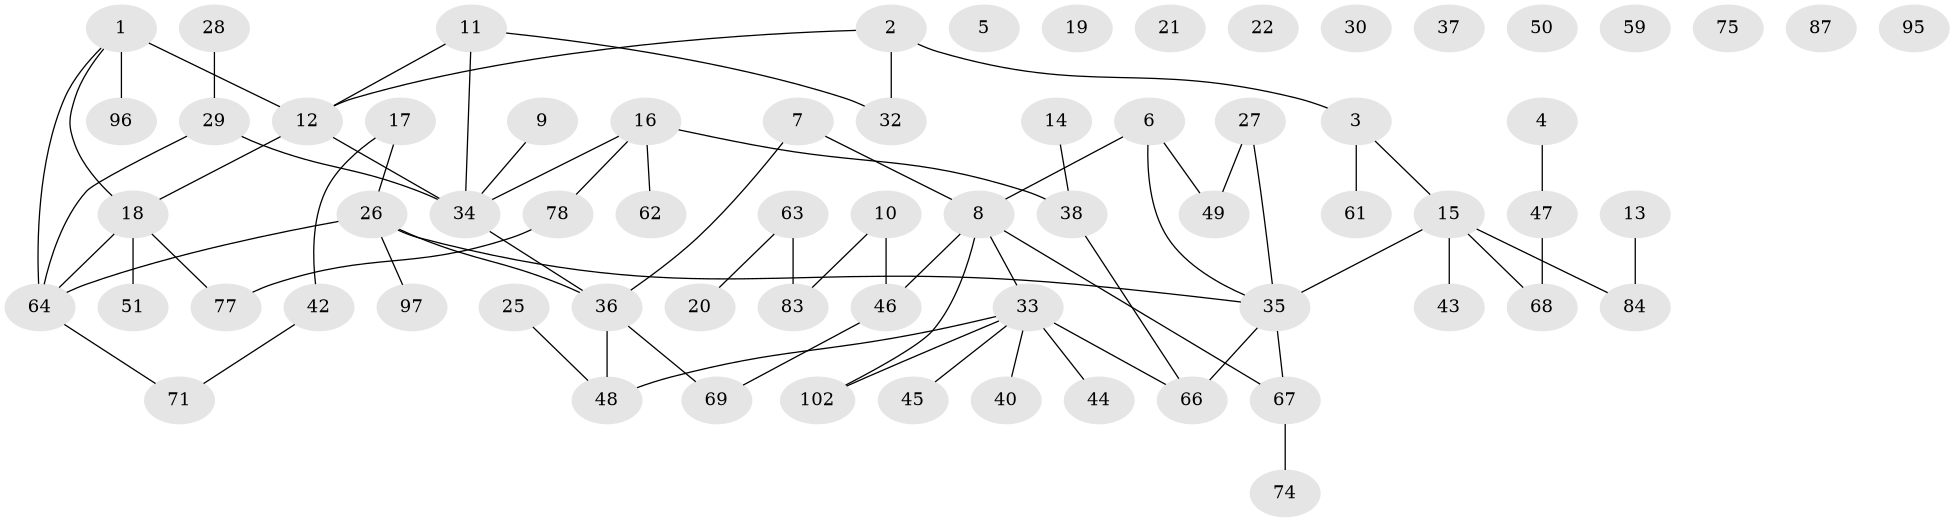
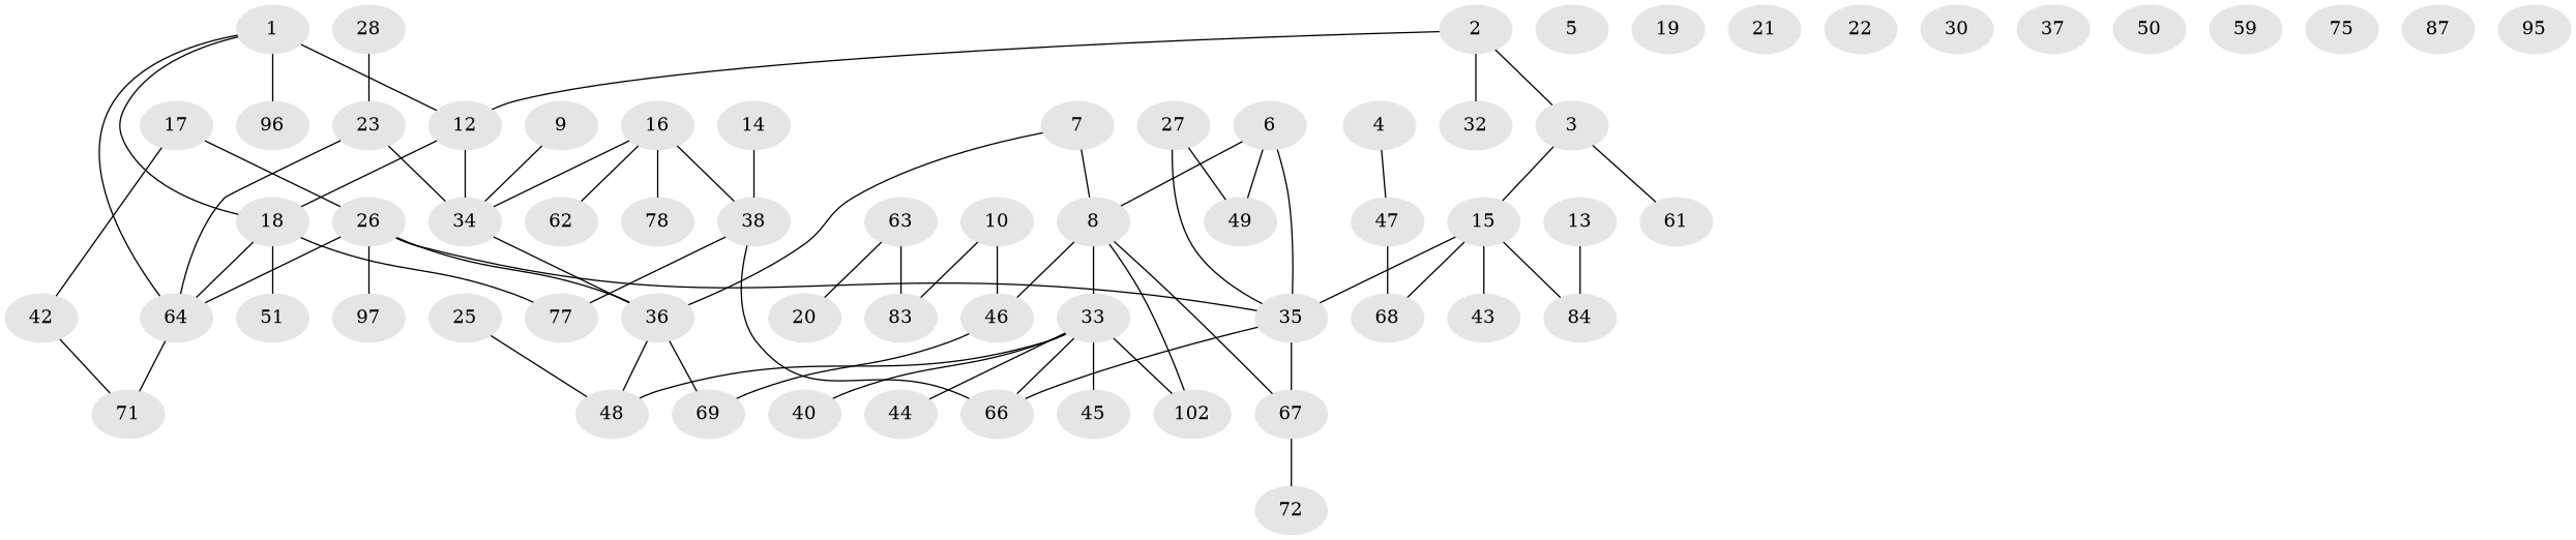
  graph {
    node [color=gray90 style=filled]
    1 [super="+76"]
    12 [super="+39"]
    18 [super="+24"]
    64 [super="+72"]
    96
    34 [super="+55"]
    51
    77
    71
    2 [super="+13"]
    3 [super="+100"]
    32 [super="+60"]
    15 [super="+52"]
    61 [super="+82"]
    35 [super="+81"]
    n16 [label=43 super="+85"]
    68
    84
    47 [super="+57"]
    4
    5
    6 [super="+73"]
    8 [super="+58"]
    49 [super="+88"]
    33 [super="+80"]
    46 [super="+54"]
    67 [super="+101"]
    102
    n29 [label=66 super="+91"]
    7 [super="+99"]
    36 [super="+90"]
    48 [super="+66"]
    69 [super="+92"]
    40
    44
    45
-   74
+   74 [label=72]
    9
    10 [super="+30"]
    83 [super="+93"]
-   11 [super="+79"]
    38 [super="+43"]
    14
    16 [super="+53"]
    62 [super="+86"]
    78
    26 [super="+94"]
    97
    17
    42
    19 [super="+70"]
    21
    22 [super="+103"]
    n54 [label=13]
    25 [super="+65"]
    27
-   29 [super="+98"]
+   29 [super="+98" label=23]
    28
    n59 [label=30]
    37
    50
    59 [super="+89"]
    63
    20
    75
    87
    95
    1 -- 12 [weight=2]
    1 -- 18
    1 -- 64
    1 -- 96
    12 -- 18
    12 -- 34
    18 -- 64
    18 -- 51
    18 -- 77
    64 -- 71
    34 -- 36
    2 -- 12
    2 -- 3
    2 -- 32
    3 -- 15
    3 -- 61
    15 -- 35
    15 -- n16
    15 -- 68
    15 -- 84
    35 -- 67
    35 -- n29
    47 -- 68
    4 -- 47
    6 -- 35
    6 -- 8
    6 -- 49
    8 -- 33
    8 -- 46
    8 -- 67
    8 -- 102
    33 -- 102
    33 -- n29
    33 -- 48
    33 -- 40
    33 -- 44
    33 -- 45
    46 -- 69
    67 -- 74
    7 -- 8 [weight=2]
    7 -- 36
    36 -- 48
    36 -- 69
    9 -- 34
    10 -- 46
    10 -- 83
-   11 -- 12
-   11 -- 34
-   11 -- 32
-   78 -- 77
+   38 -- 77
    38 -- n29
    14 -- 38
    16 -- 34
    16 -- 38
    16 -- 62
    16 -- 78
    26 -- 64
    26 -- 35
    26 -- 36
    26 -- 97
    17 -- 26
    17 -- 42
    42 -- 71
    n54 -- 84
    25 -- 48
    27 -- 35
    27 -- 49
    29 -- 64
    29 -- 34
    28 -- 29
    63 -- 83
    63 -- 20
  }
